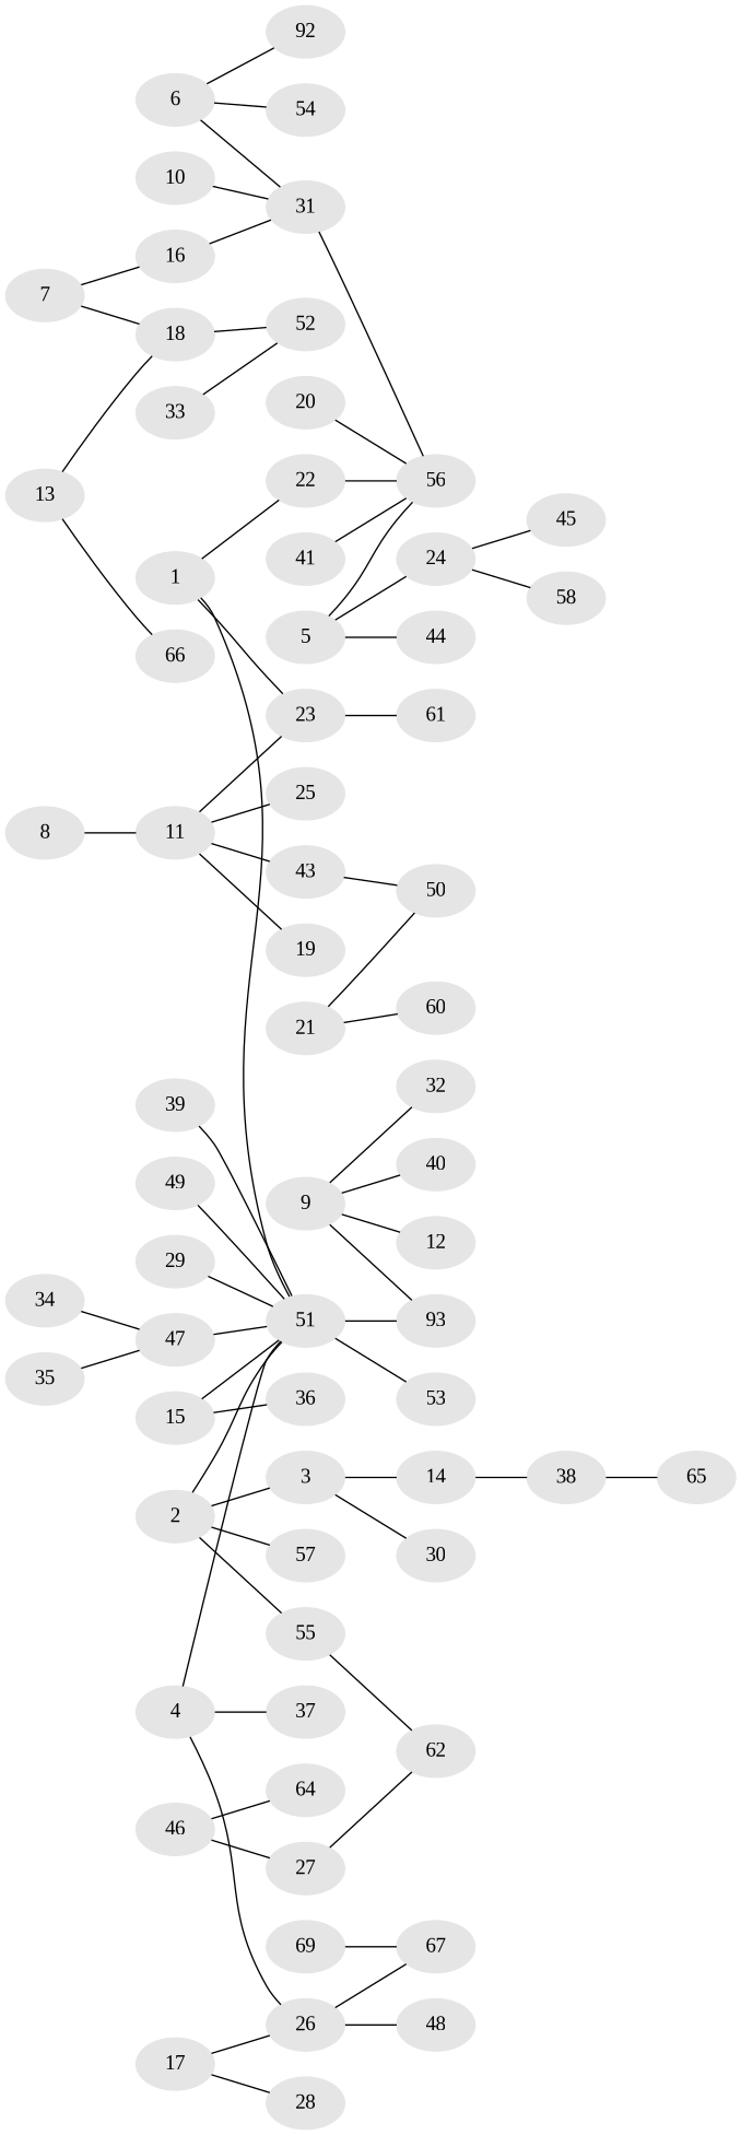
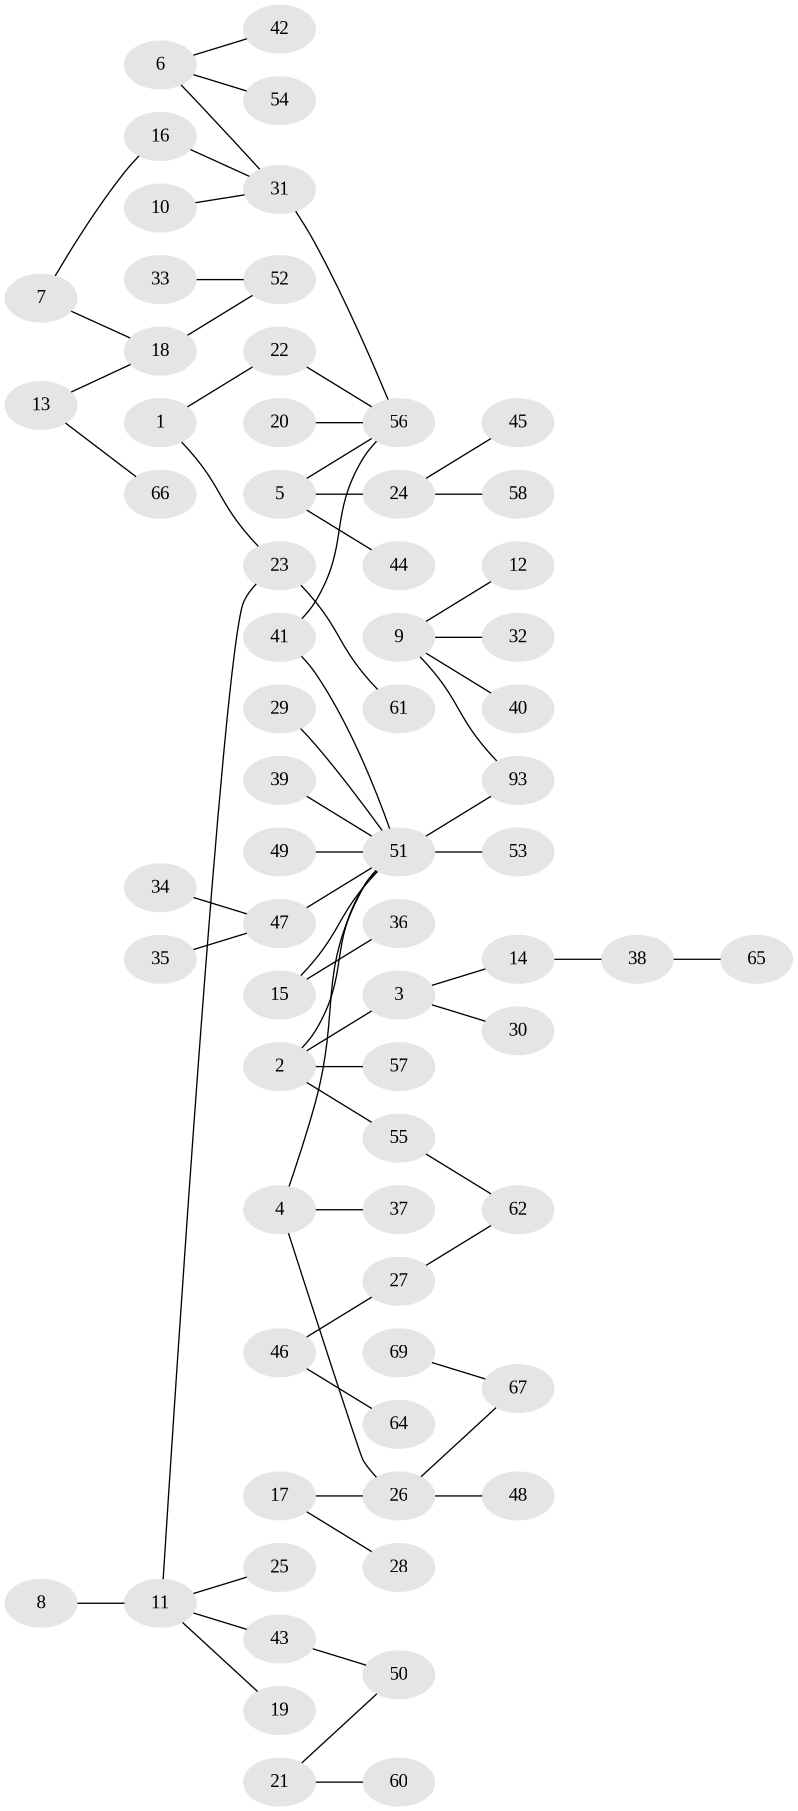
  graph {
    fontname="Liberation Serif"
    rankdir=LR
    node [color=gray90 fontname="Liberation Serif" style=filled]
    edge [fontname="Liberation Serif" weight=1.0]
    1
    22
    23
    51
    56
    61
    n7 [label=93]
    53
    2
    3
    55
    57
    14
    30
    62
    38
    4
    26
    37
    48
    67
    5
    24
    44
    45
    58
    6
    31
-   42 [label=92]
+   42
    54
    7
    16
    18
    52
    8
    11
    19
    25
    43
    9
    12
    32
    40
    10
    50
    13
    66
    65
    15
    36
    17
    28
    20
    21
    60
    27
    29
    33
    34
    47
    35
    39
    41
    46
    64
    49
    n67 [label=69]
    1 -- 22
    1 -- 23
-   1 -- 51
+   41 -- 51
    22 -- 56
    23 -- 61
    51 -- n7
    51 -- 53
    2 -- 51
    2 -- 3
    2 -- 55
    2 -- 57
    3 -- 14
    3 -- 30
    55 -- 62
    14 -- 38
    38 -- 65
    4 -- 51
    4 -- 26
    4 -- 37
    26 -- 48
    26 -- 67
    5 -- 56
    5 -- 24
    5 -- 44
    24 -- 45
    24 -- 58
    6 -- 31
    6 -- 42
    6 -- 54
    31 -- 56
    7 -- 16
    7 -- 18
    16 -- 31
    18 -- 52
    8 -- 11
    11 -- 23
    11 -- 19
    11 -- 25
    11 -- 43
    43 -- 50
    9 -- n7
    9 -- 12
    9 -- 32
    9 -- 40
    10 -- 31
    13 -- 18
    13 -- 66
    15 -- 51
    15 -- 36
    17 -- 26
    17 -- 28
    20 -- 56
    21 -- 50
    21 -- 60
    27 -- 62
    29 -- 51
    33 -- 52
    34 -- 47
    47 -- 51
    35 -- 47
    39 -- 51
    41 -- 56
    46 -- 27
    46 -- 64
    49 -- 51
    n67 -- 67
  }
